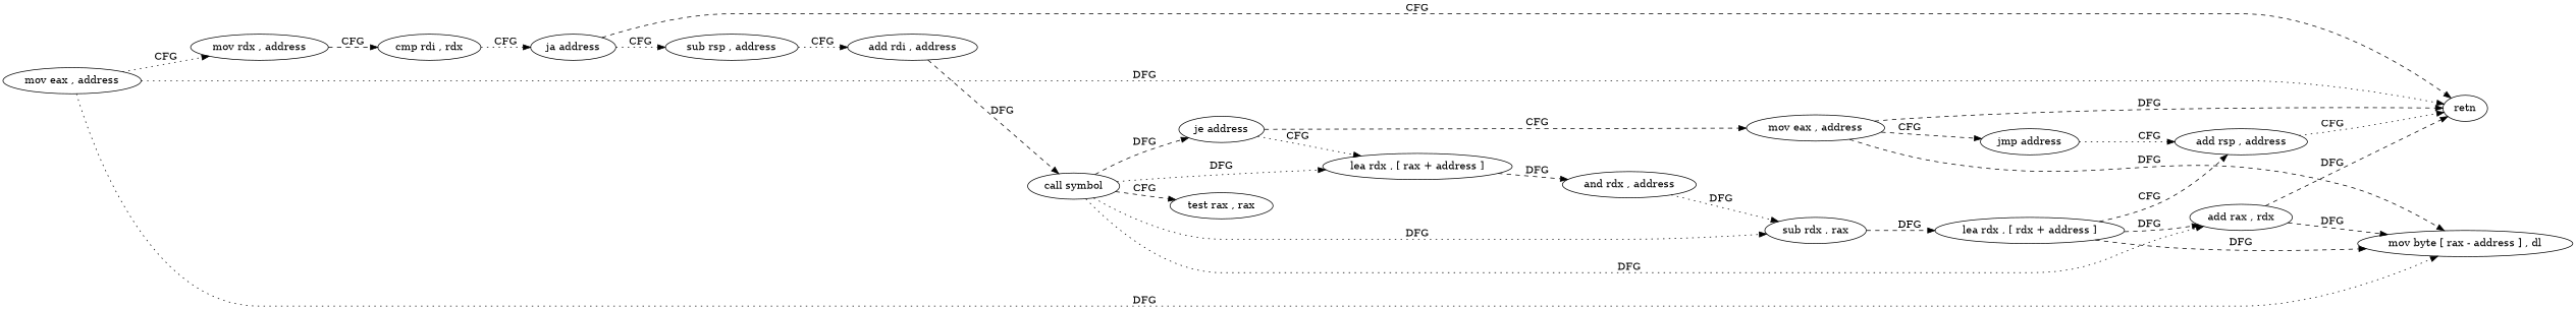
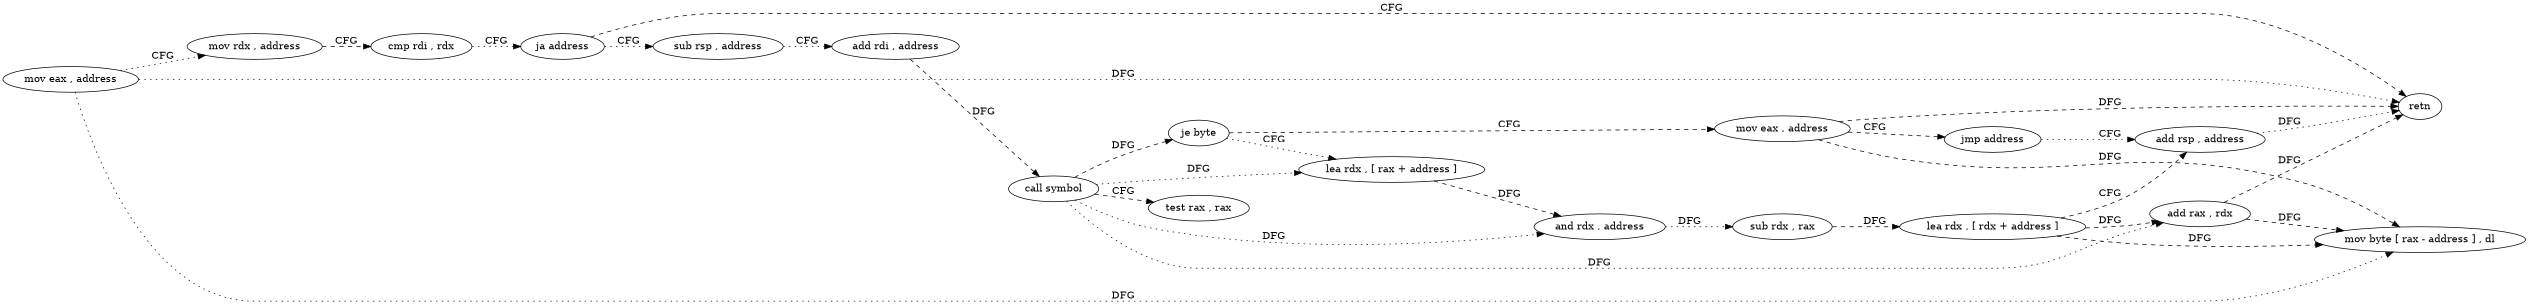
  digraph {
    rankdir=LR
    edge [style=dashed]
    n1 [label="mov eax , address"]
    n2 [label="mov rdx , address"]
    n3 [label=retn]
    n4 [label="mov byte [ rax - address ] , dl"]
    n5 [label="cmp rdi , rdx"]
    n6 [label="ja address"]
    n7 [label="sub rsp , address"]
    n8 [label="add rdi , address"]
    n9 [label="call symbol"]
    n10 [label="test rax , rax"]
-   n11 [label="je address"]
+   n11 [label="je byte"]
    n12 [label="lea rdx , [ rax + address ]"]
    n13 [label="sub rdx , rax"]
    n14 [label="add rax , rdx"]
    n15 [label="mov eax , address"]
    n16 [label="and rdx , address"]
    n17 [label="lea rdx , [ rdx + address ]"]
    n18 [label="jmp address"]
    n19 [label="add rsp , address"]
    n1 -> n2 [label=CFG style=dotted]
    n1 -> n3 [label=DFG style=dotted]
    n1 -> n4 [label=DFG style=dotted]
    n2 -> n5 [label=CFG]
    n5 -> n6 [label=CFG style=dotted]
    n6 -> n3 [label=CFG]
    n6 -> n7 [label=CFG style=dotted]
    n7 -> n8 [label=CFG style=dotted]
    n8 -> n9 [label=DFG]
    n9 -> n10 [label=CFG]
    n9 -> n11 [label=DFG]
    n9 -> n12 [label=DFG style=dotted]
-   n9 -> n13 [label=DFG style=dotted]
+   n9 -> n16 [label=DFG style=dotted]
    n9 -> n14 [label=DFG style=dotted]
    n11 -> n12 [label=CFG style=dotted]
    n11 -> n15 [label=CFG]
    n12 -> n16 [label=DFG]
    n13 -> n17 [label=DFG]
    n14 -> n3 [label=DFG]
    n14 -> n4 [label=DFG]
    n15 -> n3 [label=DFG]
    n15 -> n4 [label=DFG]
    n15 -> n18 [label=CFG]
    n16 -> n13 [label=DFG style=dotted]
    n17 -> n4 [label=DFG]
    n17 -> n14 [label=DFG]
    n17 -> n19 [label=CFG]
    n18 -> n19 [label=CFG style=dotted]
-   n19 -> n3 [label=CFG style=dotted]
+   n19 -> n3 [label=DFG style=dotted]
  }
